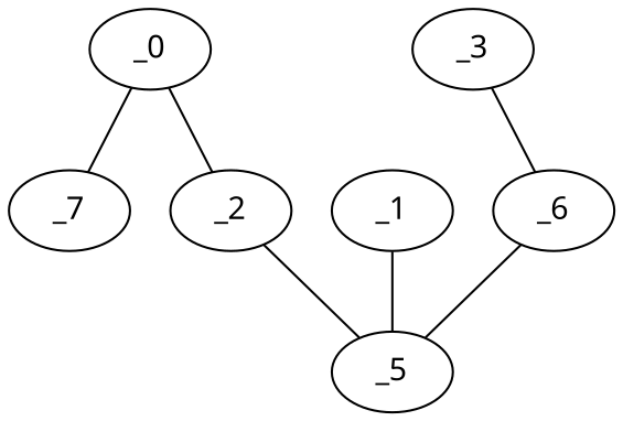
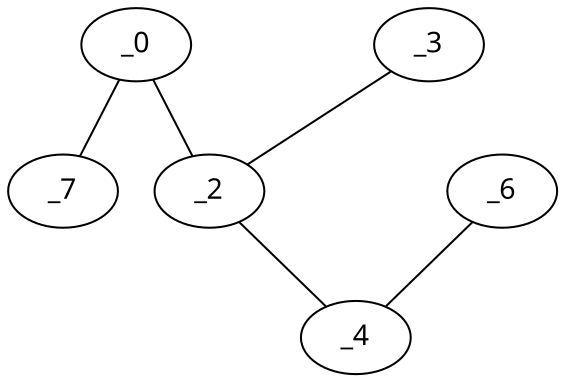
  graph {
    fontname="Noto Sans"
    node [fontname="Noto Sans"]
    edge [fontname="Noto Sans"]
    _0 [x=0.96 y=2.86]
    n2 [label=_7 x=0.157947 y=0.639548]
    _2 [x=2.37581 y=3.03382]
-   _1 [x=0.867026 y=0.655604]
-   _4 [x=2.64706 y=1.67089 label=_5]
+   _4 [x=2.64706 y=1.67089]
    _3 [x=0.73 y=1.75]
    _6 [x=0.654697 y=1.75022]
    _0 -- n2
    _0 -- _2
    _2 -- _4
-   _1 -- _4
-   _3 -- _6
+   _3 -- _2
    _6 -- _4
  }
